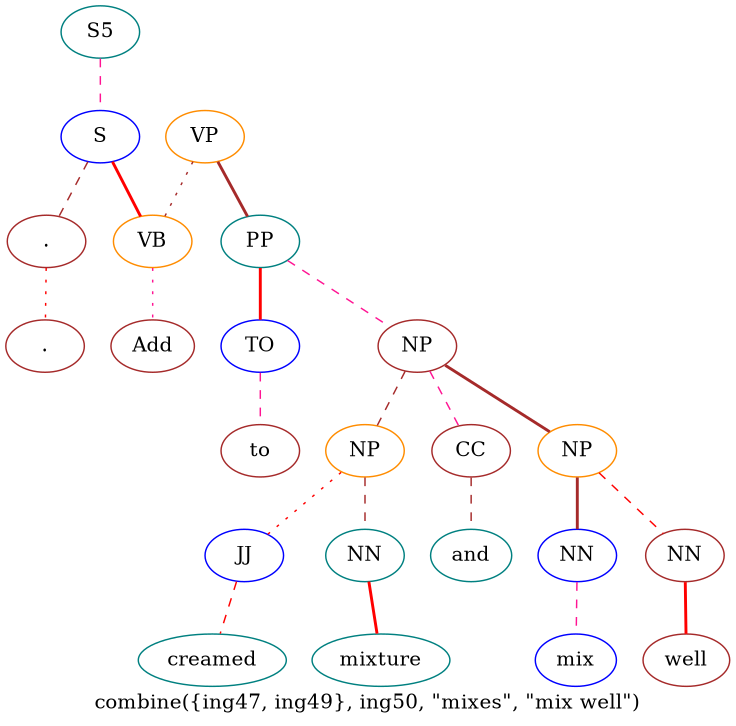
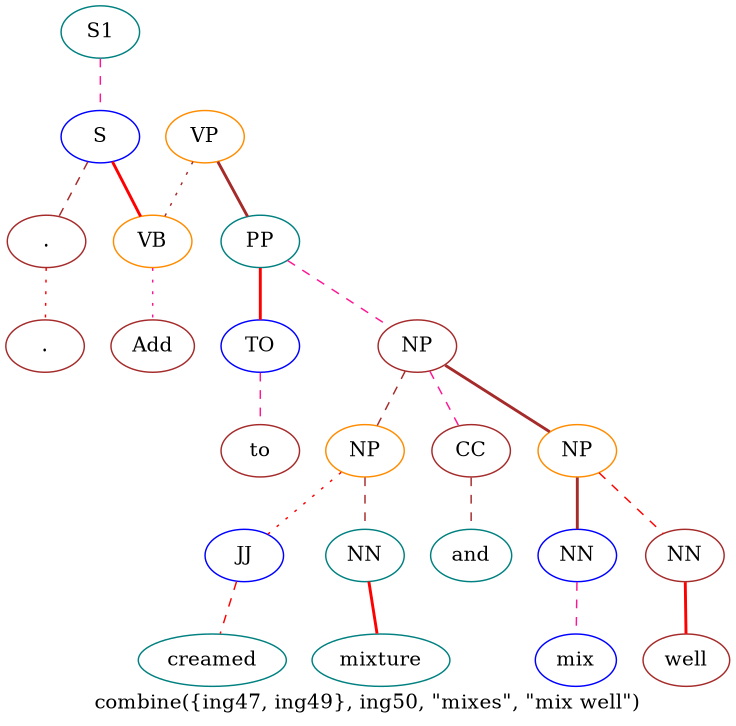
  graph {
    label="combine({ing47, ing49}, ing50, \"mixes\", \"mix well\")"
    node [color=brown]
    edge [color=brown style=dashed]
-   n1 [color=teal label=S5]
+   n1 [color=teal label=S1]
    n2 [color=blue label=S]
    n3 [label="."]
    n4 [color=darkorange label=VB]
    n5 [color=darkorange label=VP]
    n6 [color=teal label=PP]
    n7 [label="."]
    n8 [label=Add]
    n9 [color=blue label=TO]
    n10 [label=NP]
    n11 [label=to]
    n12 [color=darkorange label=NP]
    n13 [label=CC]
    n14 [color=darkorange label=NP]
    n15 [color=blue label=JJ]
    n16 [color=teal label=NN]
    n17 [color=teal label=and]
    n18 [color=blue label=NN]
    n19 [label=NN]
    n20 [color=teal label=creamed]
    n21 [color=teal label=mixture]
    n22 [color=blue label=mix]
    n23 [label=well]
    n1 -- n2 [color=deeppink]
    n2 -- n3
    n2 -- n4 [color=red style=bold]
    n3 -- n7 [color=red style=dotted]
    n4 -- n8 [color=deeppink style=dotted]
    n5 -- n4 [style=dotted]
    n5 -- n6 [style=bold]
    n6 -- n9 [color=red style=bold]
    n6 -- n10 [color=deeppink]
    n9 -- n11 [color=deeppink]
    n10 -- n12
    n10 -- n13 [color=deeppink]
    n10 -- n14 [style=bold]
    n12 -- n15 [color=red style=dotted]
    n12 -- n16
    n13 -- n17
    n14 -- n18 [style=bold]
    n14 -- n19 [color=red]
    n15 -- n20 [color=red]
    n16 -- n21 [color=red style=bold]
    n18 -- n22 [color=deeppink]
    n19 -- n23 [color=red style=bold]
  }
